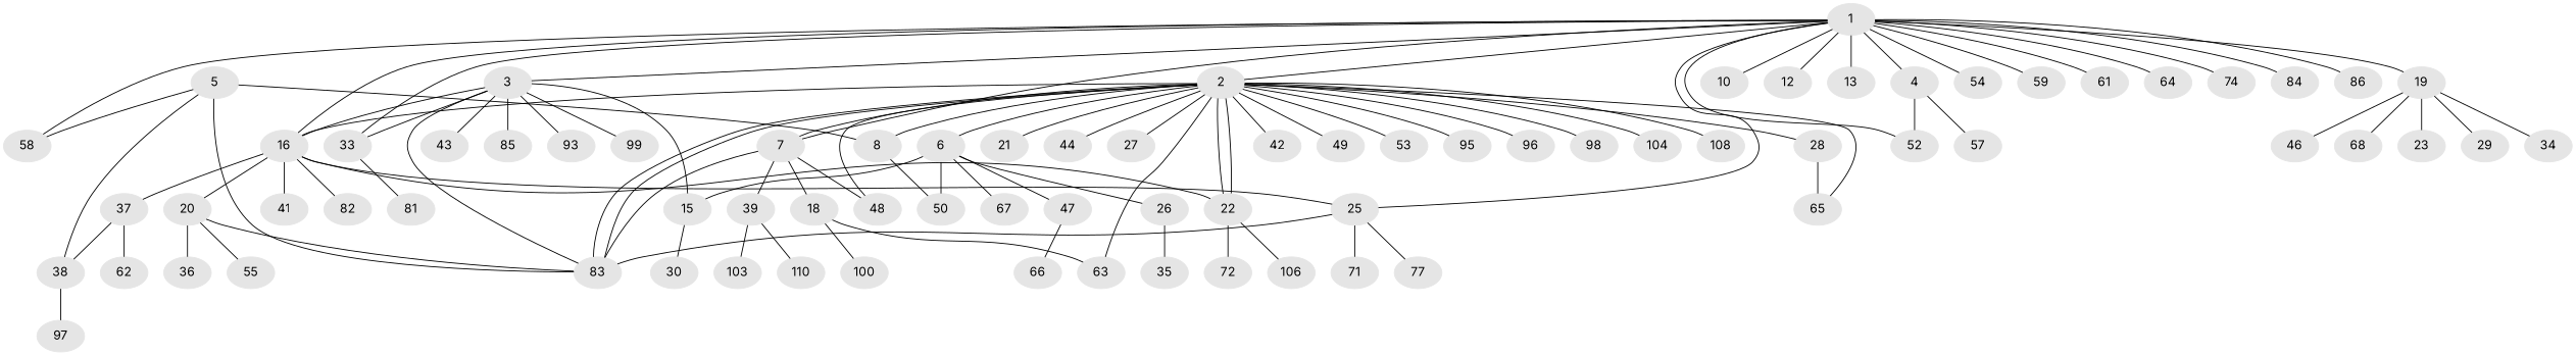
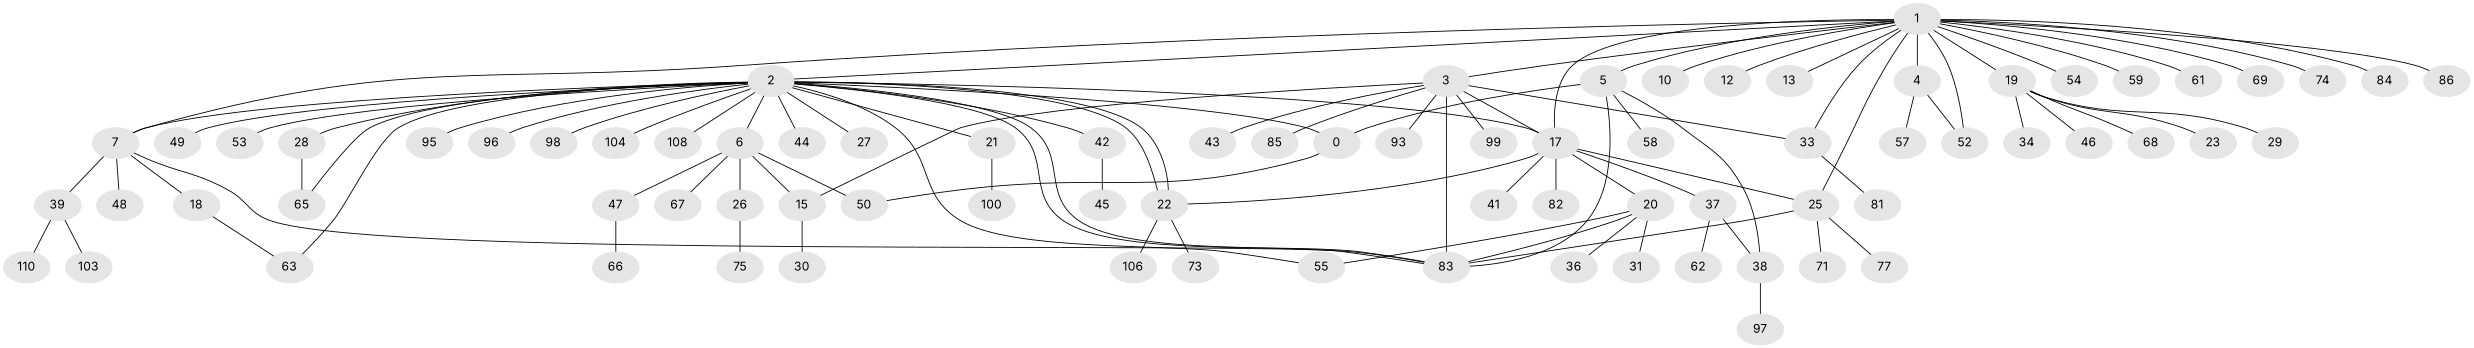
  graph {
    fontname=Inter
    node [color=gray90 fontname=Inter style=filled]
    edge [fontname=Inter]
    1 [super="+90"]
    2 [super="+76"]
    3 [super="+14"]
    4 [super="+109"]
    5 [super="+11"]
    7 [super="+9"]
    10
    12
    13
-   17 [super="+72" label=16]
+   17 [super="+72"]
    19 [super="+32"]
    25 [super="+54"]
    33 [super="+40"]
    52
    n15 [label=54 super="+94"]
    59
    61 [super="+105"]
-   64
+   64 [label=69]
    74
    84
    86 [super="+102"]
    6 [super="+70"]
-   8 [super="+80"]
+   8 [super="+80" label=0]
    21
    22 [super="+78"]
    n26 [label=44]
    27
    28 [super="+89"]
    42 [super="+44"]
    49
    53
    55 [super="+111"]
    63
    65 [super="+91"]
    83 [super="+107"]
    95
    96
    98
    104
    108
    15 [super="+16"]
    43 [super="+51"]
    85
    93
    99
    57
    38 [super="+87"]
    58
    18 [super="+101"]
    39 [super="+92"]
    48
    20 [super="+88"]
    37 [super="+69"]
    41
    82
    23 [super="+60"]
    29
    34
    46
    68
    71
    77
    81
    26
    47
    50 [super="+79"]
    67
-   73 [label=72]
+   73
    106
+   45
    30
    97
-   35
+   35 [label=75]
    66
    100
    103
    110
+   31
    36 [super="+75"]
    62
    1 -- 2
    1 -- 3
    1 -- 4
-   1 -- 58
+   1 -- 5
    1 -- 7
    1 -- 10
    1 -- 12
    1 -- 13
    1 -- 17
    1 -- 19
    1 -- 25
    1 -- 33
    1 -- 52
    1 -- n15 [weight=2]
    1 -- 59
    1 -- 61
    1 -- 64
    1 -- 74
    1 -- 84
    1 -- 86
    2 -- 7
    2 -- 17
    2 -- 6
    2 -- 8
    2 -- 21
    2 -- 22
    2 -- 22
    2 -- n26
    2 -- 27
    2 -- 28
    2 -- 42
    2 -- 49
    2 -- 53
-   2 -- 48
+   2 -- 55
    2 -- 63
    2 -- 65
    2 -- 83
    2 -- 83
    2 -- 95
    2 -- 96
    2 -- 98
    2 -- 104
    2 -- 108
    3 -- 17
    3 -- 33
    3 -- 83
    3 -- 15
    3 -- 43
    3 -- 85
    3 -- 93
    3 -- 99
    4 -- 52
    4 -- 57
    5 -- 8
    5 -- 83
    5 -- 38
    5 -- 58
    7 -- 83
    7 -- 18
    7 -- 39
    7 -- 48
    17 -- 25
    17 -- 22
    17 -- 20
    17 -- 37
    17 -- 41
    17 -- 82
    19 -- 23
    19 -- 29
    19 -- 34
    19 -- 46
    19 -- 68
    25 -- 83
    25 -- 71
    25 -- 77
    33 -- 81
    6 -- 15
    6 -- 26
    6 -- 47
    6 -- 50
    6 -- 67
    8 -- 50
    22 -- 73
    22 -- 106
    28 -- 65 [weight=2]
+   42 -- 45
    15 -- 30
    38 -- 97
    18 -- 63
-   18 -- 100
+   21 -- 100
    39 -- 103
    39 -- 110
    20 -- 55
    20 -- 83
+   20 -- 31
    20 -- 36
    37 -- 38
    37 -- 62
    26 -- 35
    47 -- 66
  }
